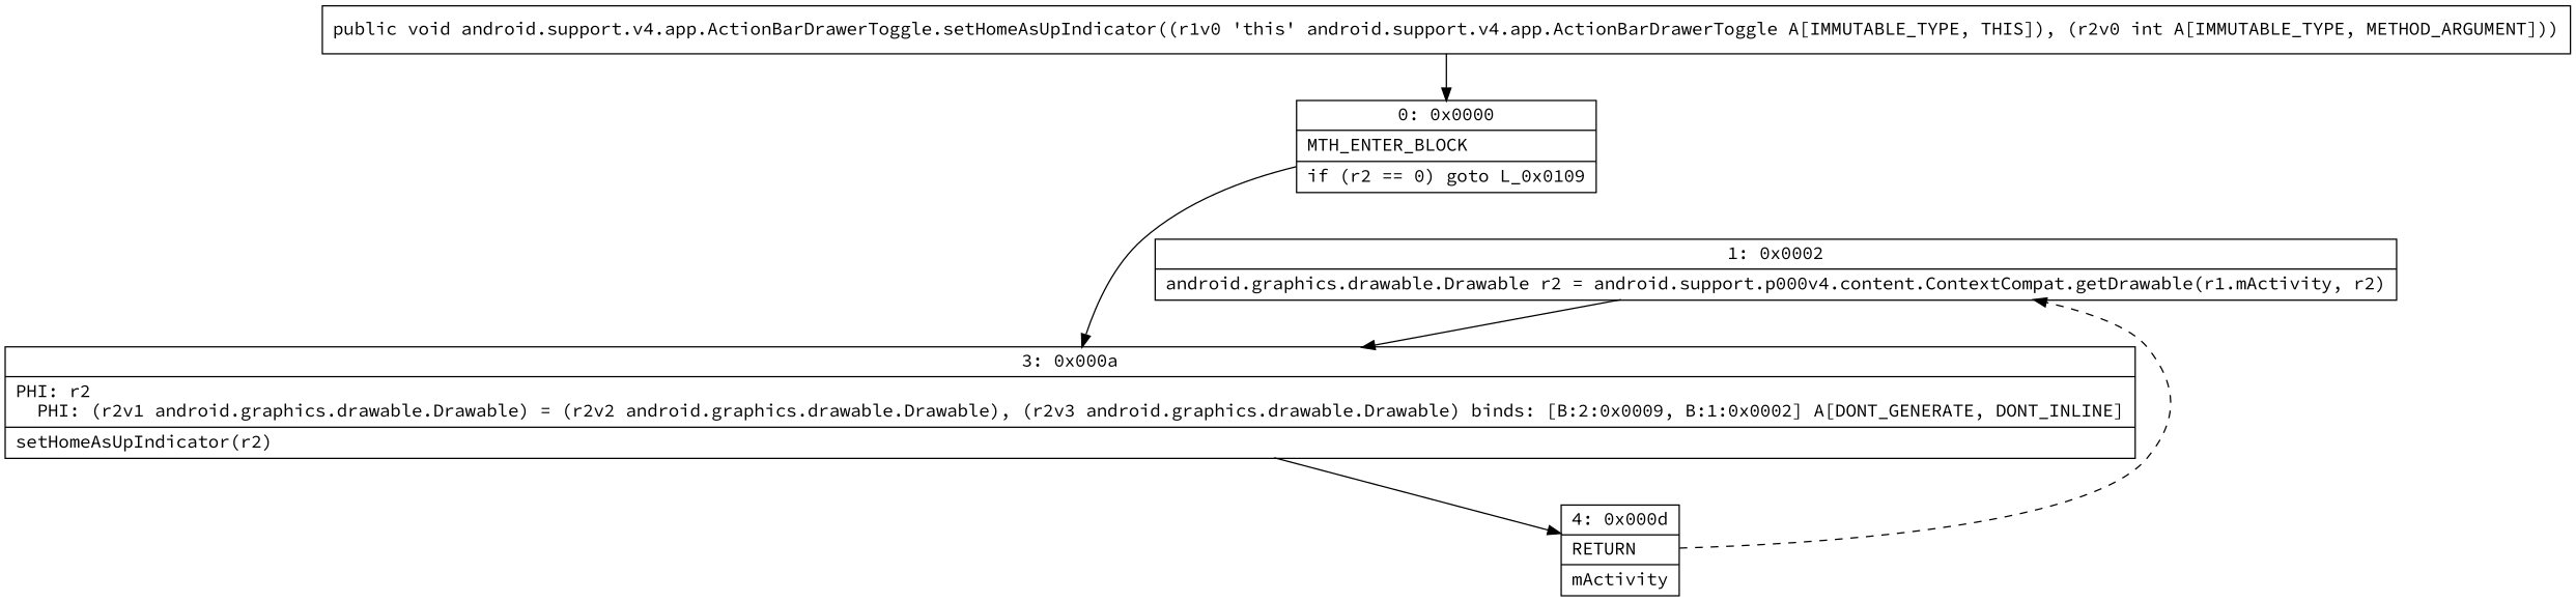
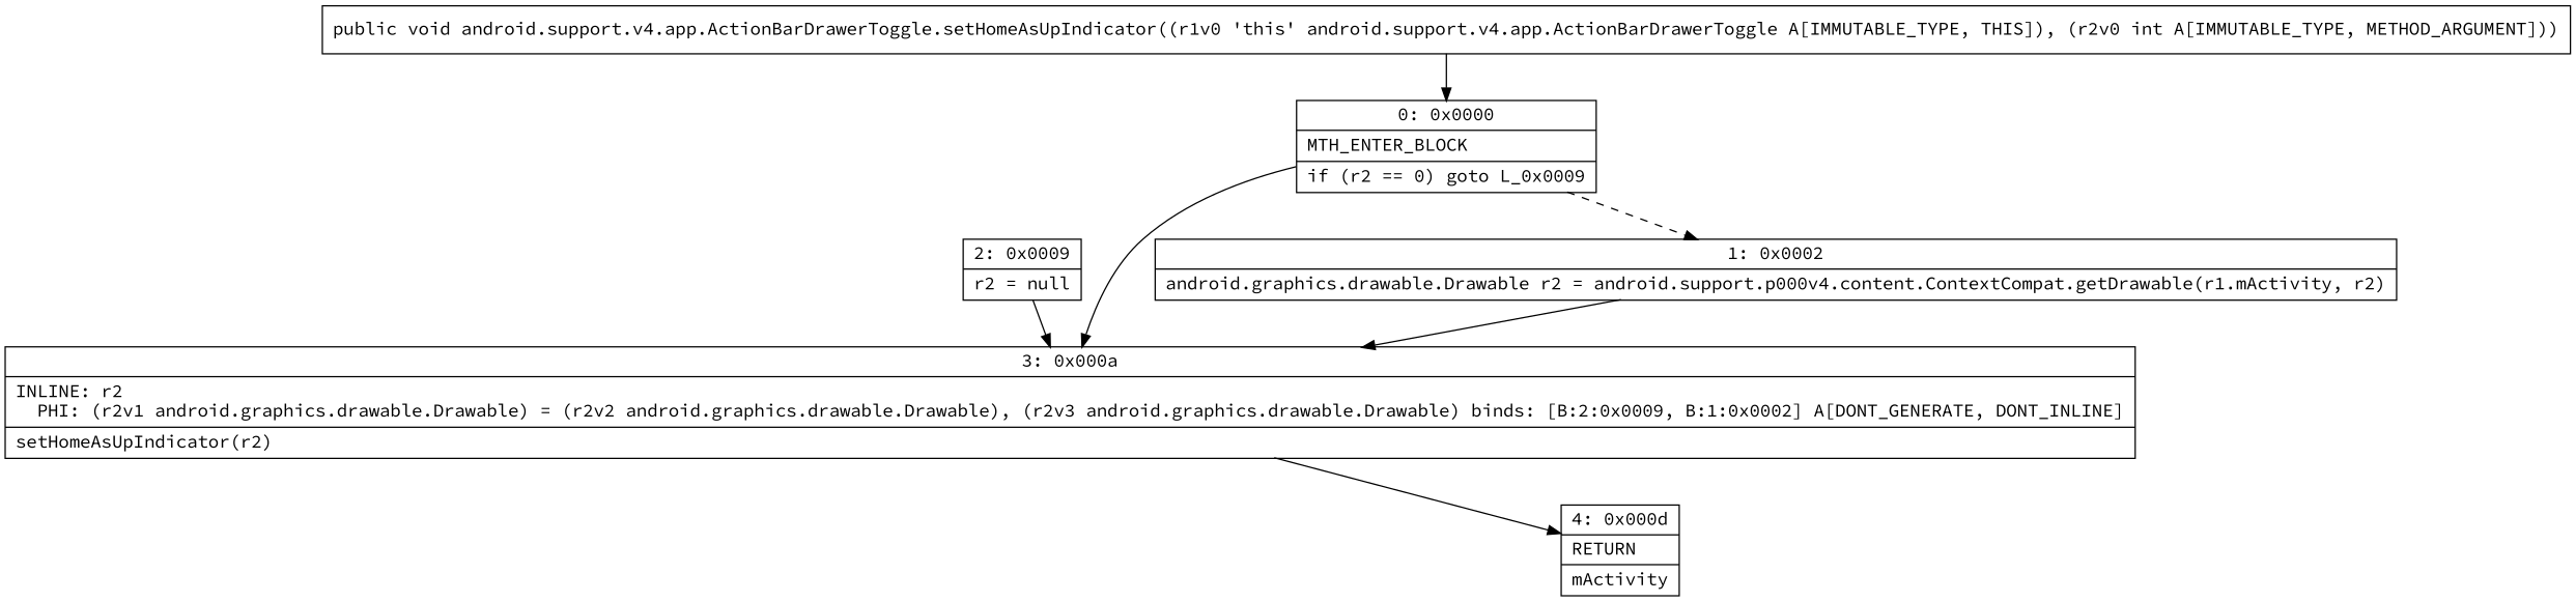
  digraph {
    fontname="Source Code Pro"
    node [fontname="Source Code Pro" shape=record]
    edge [fontname="Source Code Pro"]
-   n1 [label="{0\:\ 0x0000|MTH_ENTER_BLOCK\l|if (r2 == 0) goto L_0x0109\l}"]
+   n1 [label="{0\:\ 0x0000|MTH_ENTER_BLOCK\l|if (r2 == 0) goto L_0x0009\l}"]
    n2 [label="{1\:\ 0x0002|android.graphics.drawable.Drawable r2 = android.support.p000v4.content.ContextCompat.getDrawable(r1.mActivity, r2)\l}"]
-   n3 [label="{3\:\ 0x000a|PHI: r2 \l  PHI: (r2v1 android.graphics.drawable.Drawable) = (r2v2 android.graphics.drawable.Drawable), (r2v3 android.graphics.drawable.Drawable) binds: [B:2:0x0009, B:1:0x0002] A[DONT_GENERATE, DONT_INLINE]\l|setHomeAsUpIndicator(r2)\l}"]
+   n3 [label="{3\:\ 0x000a|INLINE: r2 \l  PHI: (r2v1 android.graphics.drawable.Drawable) = (r2v2 android.graphics.drawable.Drawable), (r2v3 android.graphics.drawable.Drawable) binds: [B:2:0x0009, B:1:0x0002] A[DONT_GENERATE, DONT_INLINE]\l|setHomeAsUpIndicator(r2)\l}"]
+   n4 [label="{2\:\ 0x0009|r2 = null\l}"]
    n5 [label="{4\:\ 0x000d|RETURN\l|mActivity\l}"]
    n6 [label="{public void android.support.v4.app.ActionBarDrawerToggle.setHomeAsUpIndicator((r1v0 'this' android.support.v4.app.ActionBarDrawerToggle A[IMMUTABLE_TYPE, THIS]), (r2v0 int A[IMMUTABLE_TYPE, METHOD_ARGUMENT])) }"]
-   n5 -> n2 [style=dashed]
+   n1 -> n2 [style=dashed]
    n1 -> n3
    n2 -> n3
    n3 -> n5
+   n4 -> n3
    n6 -> n1
  }
